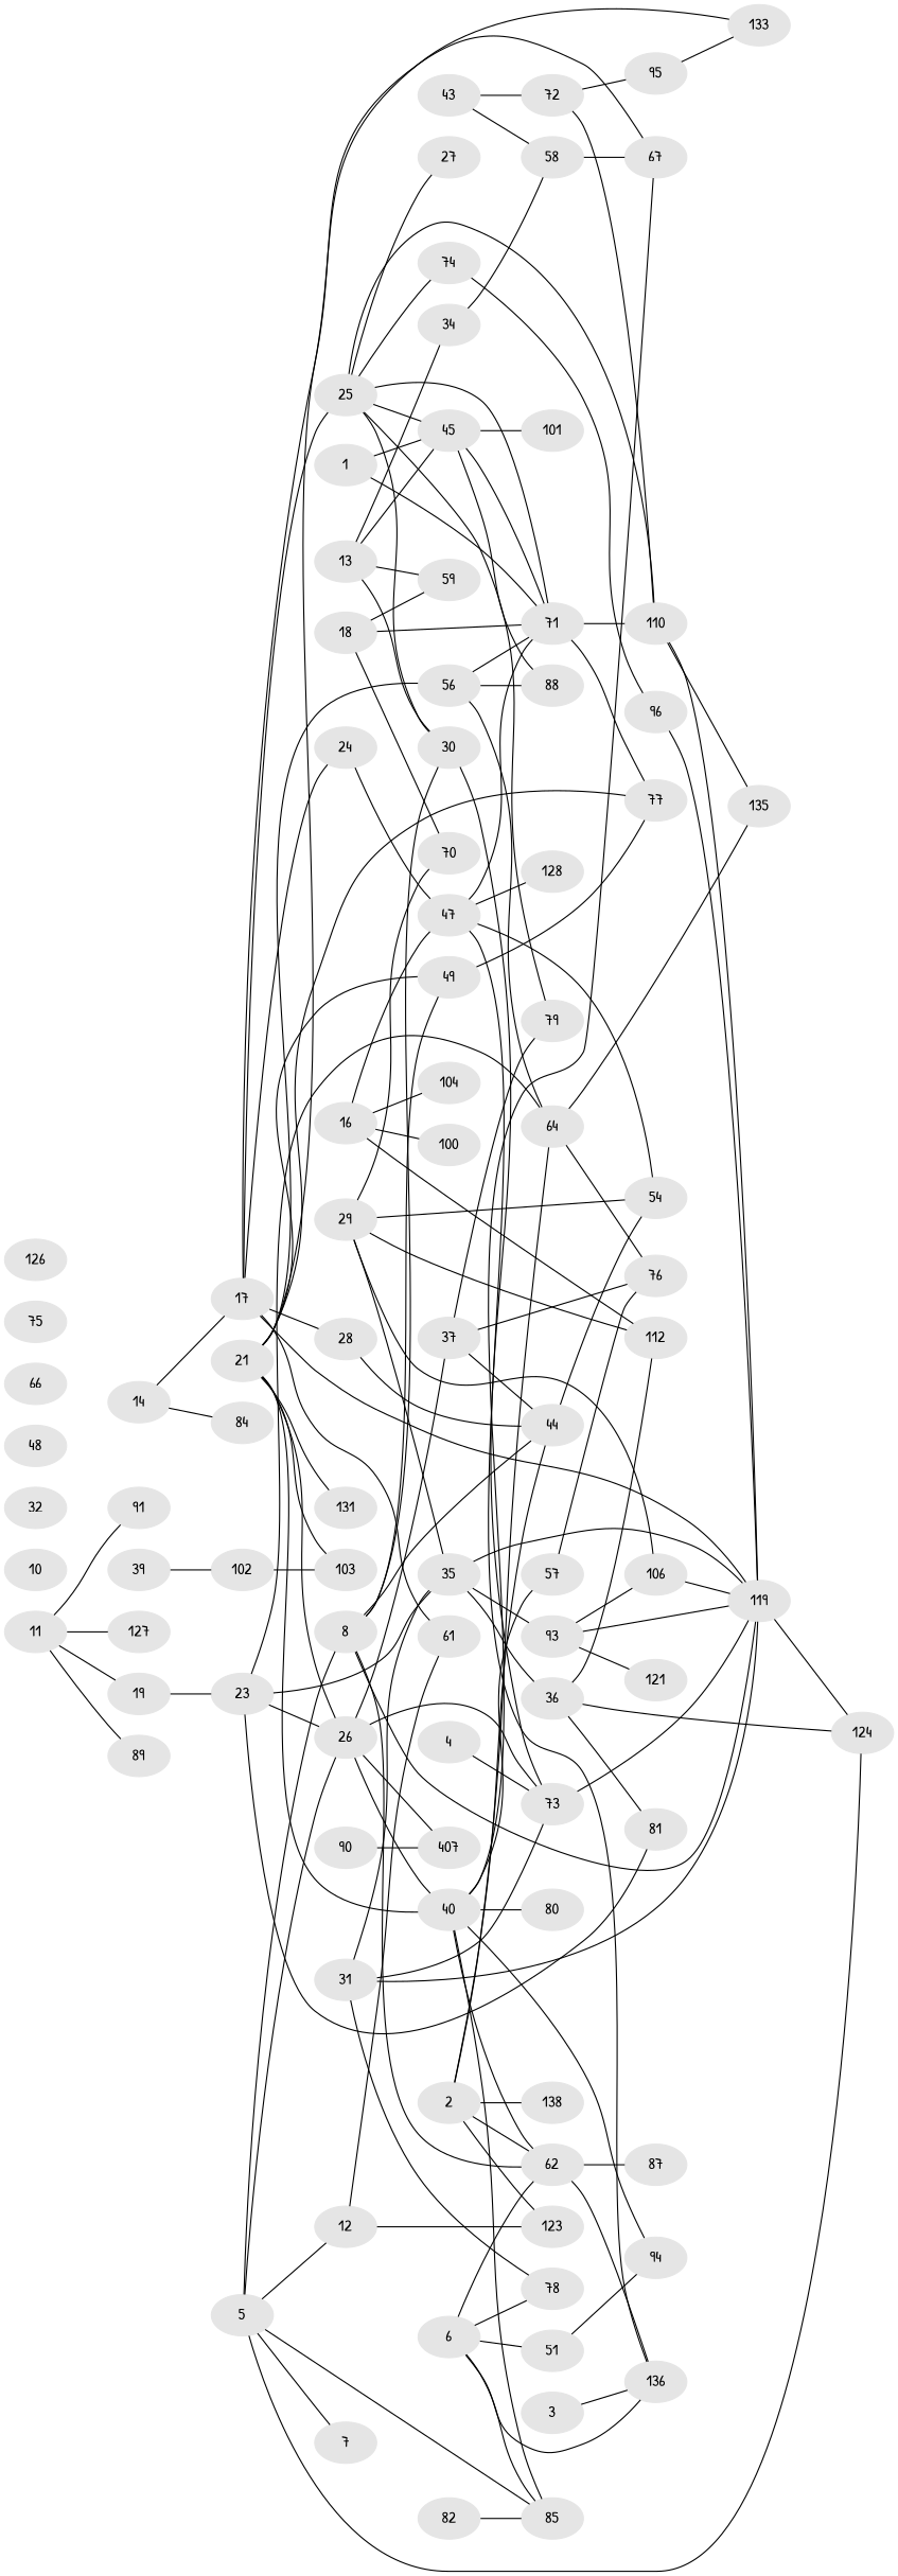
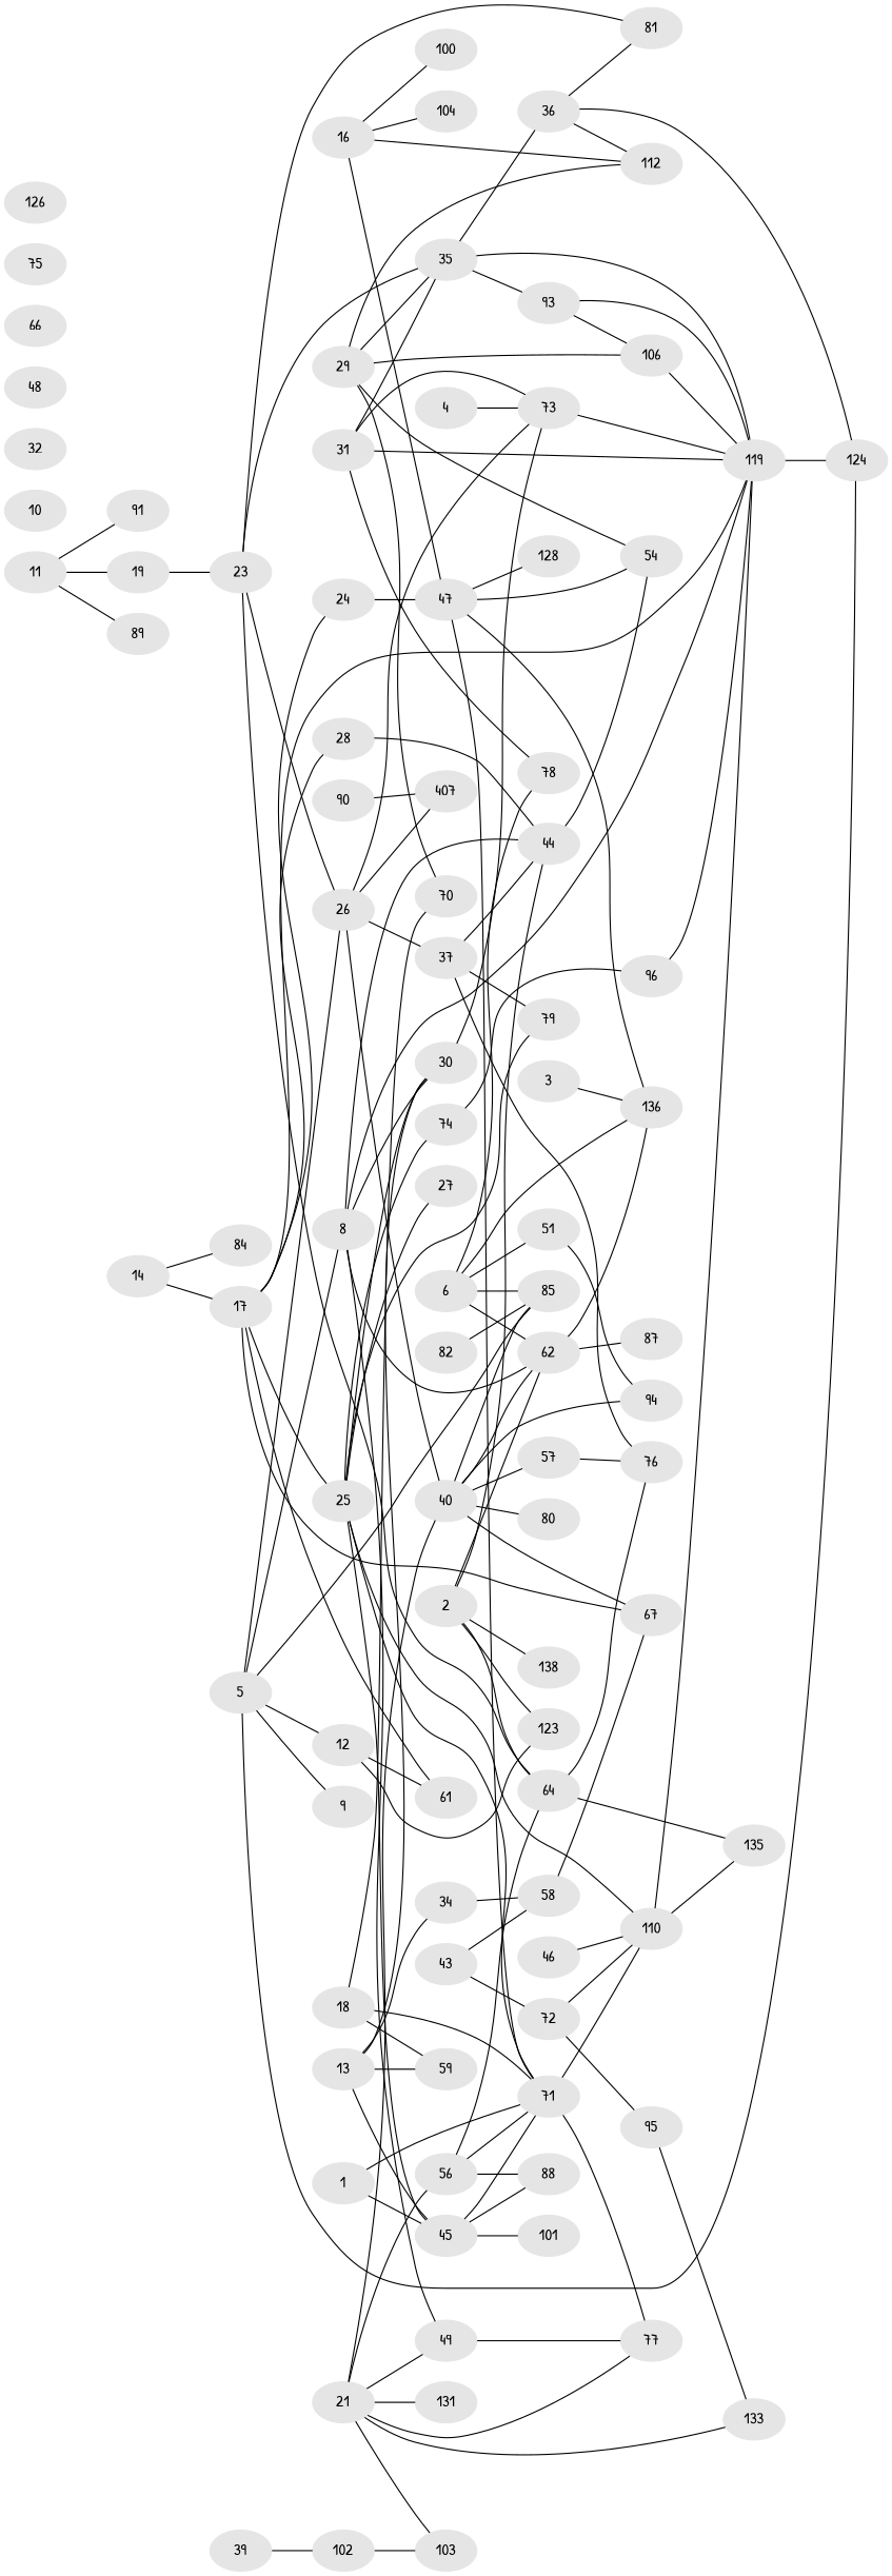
  graph {
    fontname="Patrick Hand"
    rankdir=LR
    node [color=gray90 fontname="Patrick Hand" style=filled]
    edge [fontname="Patrick Hand"]
    1 [super="+117"]
    45 [super="+55"]
    71 [super="+116"]
    88
    101
    77
    110 [super="+134"]
    2 [super="+9"]
    44 [super="+52"]
    62 [super="+130"]
    64 [super="+113"]
    123
    138
    54 [super="+60"]
    136
    87
    76 [super="+129"]
    135
    3
    73 [super="+92"]
    119 [super="+132"]
    4
    5 [super="+15"]
-   7
+   7 [label=9]
    8 [super="+69"]
    12 [super="+111"]
    26 [super="+53"]
    85 [super="+120"]
    124
    30
    49
    61
    37
    40 [super="+98"]
    n35 [label=407]
    6 [super="+83"]
    51 [super="+125"]
    78
    94
    10
    11 [super="+33"]
    19
    89
    91
-   127
    23 [super="+50"]
    13 [super="+99"]
    34
    59
    58
    79
    14 [super="+41"]
    17 [super="+86"]
    84
    24
    25 [super="+63"]
    28 [super="+105"]
    67
    16 [super="+100"]
    47 [super="+65"]
    104
    n62 [label=100]
    112
    128
    27
    74
    18
    70
    35 [super="+122"]
    81 [super="+97"]
    21 [super="+22"]
    56 [super="+137"]
    103
    131
    133
    57
    80
    36 [super="+42"]
    93 [super="+115"]
    96
    29 [super="+68"]
    106
    31 [super="+38"]
    32
-   121
    102 [super="+108"]
    39
    43 [super="+114"]
    72
    95 [super="+118"]
+   46
    48
    66
    75
    82
    90
    126
    1 -- 45
    1 -- 71
    45 -- 71
    45 -- 88
    45 -- 101
    71 -- 77
    71 -- 110
    110 -- 135
    110 -- 119
    2 -- 44
    2 -- 62
    2 -- 64
    2 -- 123
    2 -- 138
    44 -- 54
    62 -- 136
    62 -- 87
    64 -- 76
    64 -- 135
    3 -- 136
    73 -- 119
    119 -- 124
    4 -- 73
    5 -- 7
    5 -- 8
    5 -- 12
    5 -- 26
    5 -- 85
    5 -- 124
    8 -- 44
    8 -- 62
    8 -- 119
    8 -- 30
    8 -- 49
    12 -- 123
    12 -- 61
    26 -- 73
    26 -- 37
    26 -- 40
    26 -- n35
    30 -- 73
    49 -- 77
    37 -- 44
    37 -- 76
    37 -- 79
    40 -- 62
    40 -- 85
    40 -- 94
    40 -- 67
    40 -- 57
    40 -- 80
    6 -- 62
    6 -- 136
    6 -- 85
    6 -- 51
    6 -- 78
    51 -- 94
    11 -- 19
    11 -- 89
    11 -- 91
-   11 -- 127 [weight=2]
    19 -- 23
    23 -- 64
    23 -- 26
    23 -- 35
    23 -- 81
    13 -- 45
    13 -- 30
    13 -- 34
    13 -- 59
    34 -- 58
    58 -- 67
    14 -- 17
    14 -- 84
    17 -- 119
    17 -- 61
    17 -- 24
    17 -- 25
    17 -- 28
    17 -- 67
    24 -- 47
    25 -- 45
    25 -- 71
    25 -- 110
    25 -- 30
    25 -- 79
    25 -- 27
    25 -- 74
    28 -- 44
    16 -- 47
    16 -- 104
    16 -- n62
    16 -- 112
    47 -- 71
    47 -- 54
    47 -- 136
    47 -- 128
    74 -- 96
    18 -- 71
    18 -- 59
    18 -- 70
    35 -- 119
    35 -- 36
    35 -- 93
    21 -- 77
-   21 -- 26
    21 -- 49
    21 -- 40
    21 -- 56
    21 -- 103
    21 -- 131
    21 -- 133
    56 -- 71
    56 -- 88
    56 -- 64
    57 -- 76
    36 -- 124
    36 -- 112
    36 -- 81
    93 -- 119
    93 -- 106
-   93 -- 121
    96 -- 119
    29 -- 54 [weight=2]
    29 -- 112
    29 -- 70
    29 -- 35
    29 -- 106
    106 -- 119
    31 -- 73
    31 -- 119
    31 -- 78
    31 -- 35
    102 -- 103
    39 -- 102
    43 -- 58
    43 -- 72
    72 -- 110
    72 -- 95
    95 -- 133
+   46 -- 110
    82 -- 85
    90 -- n35
  }
